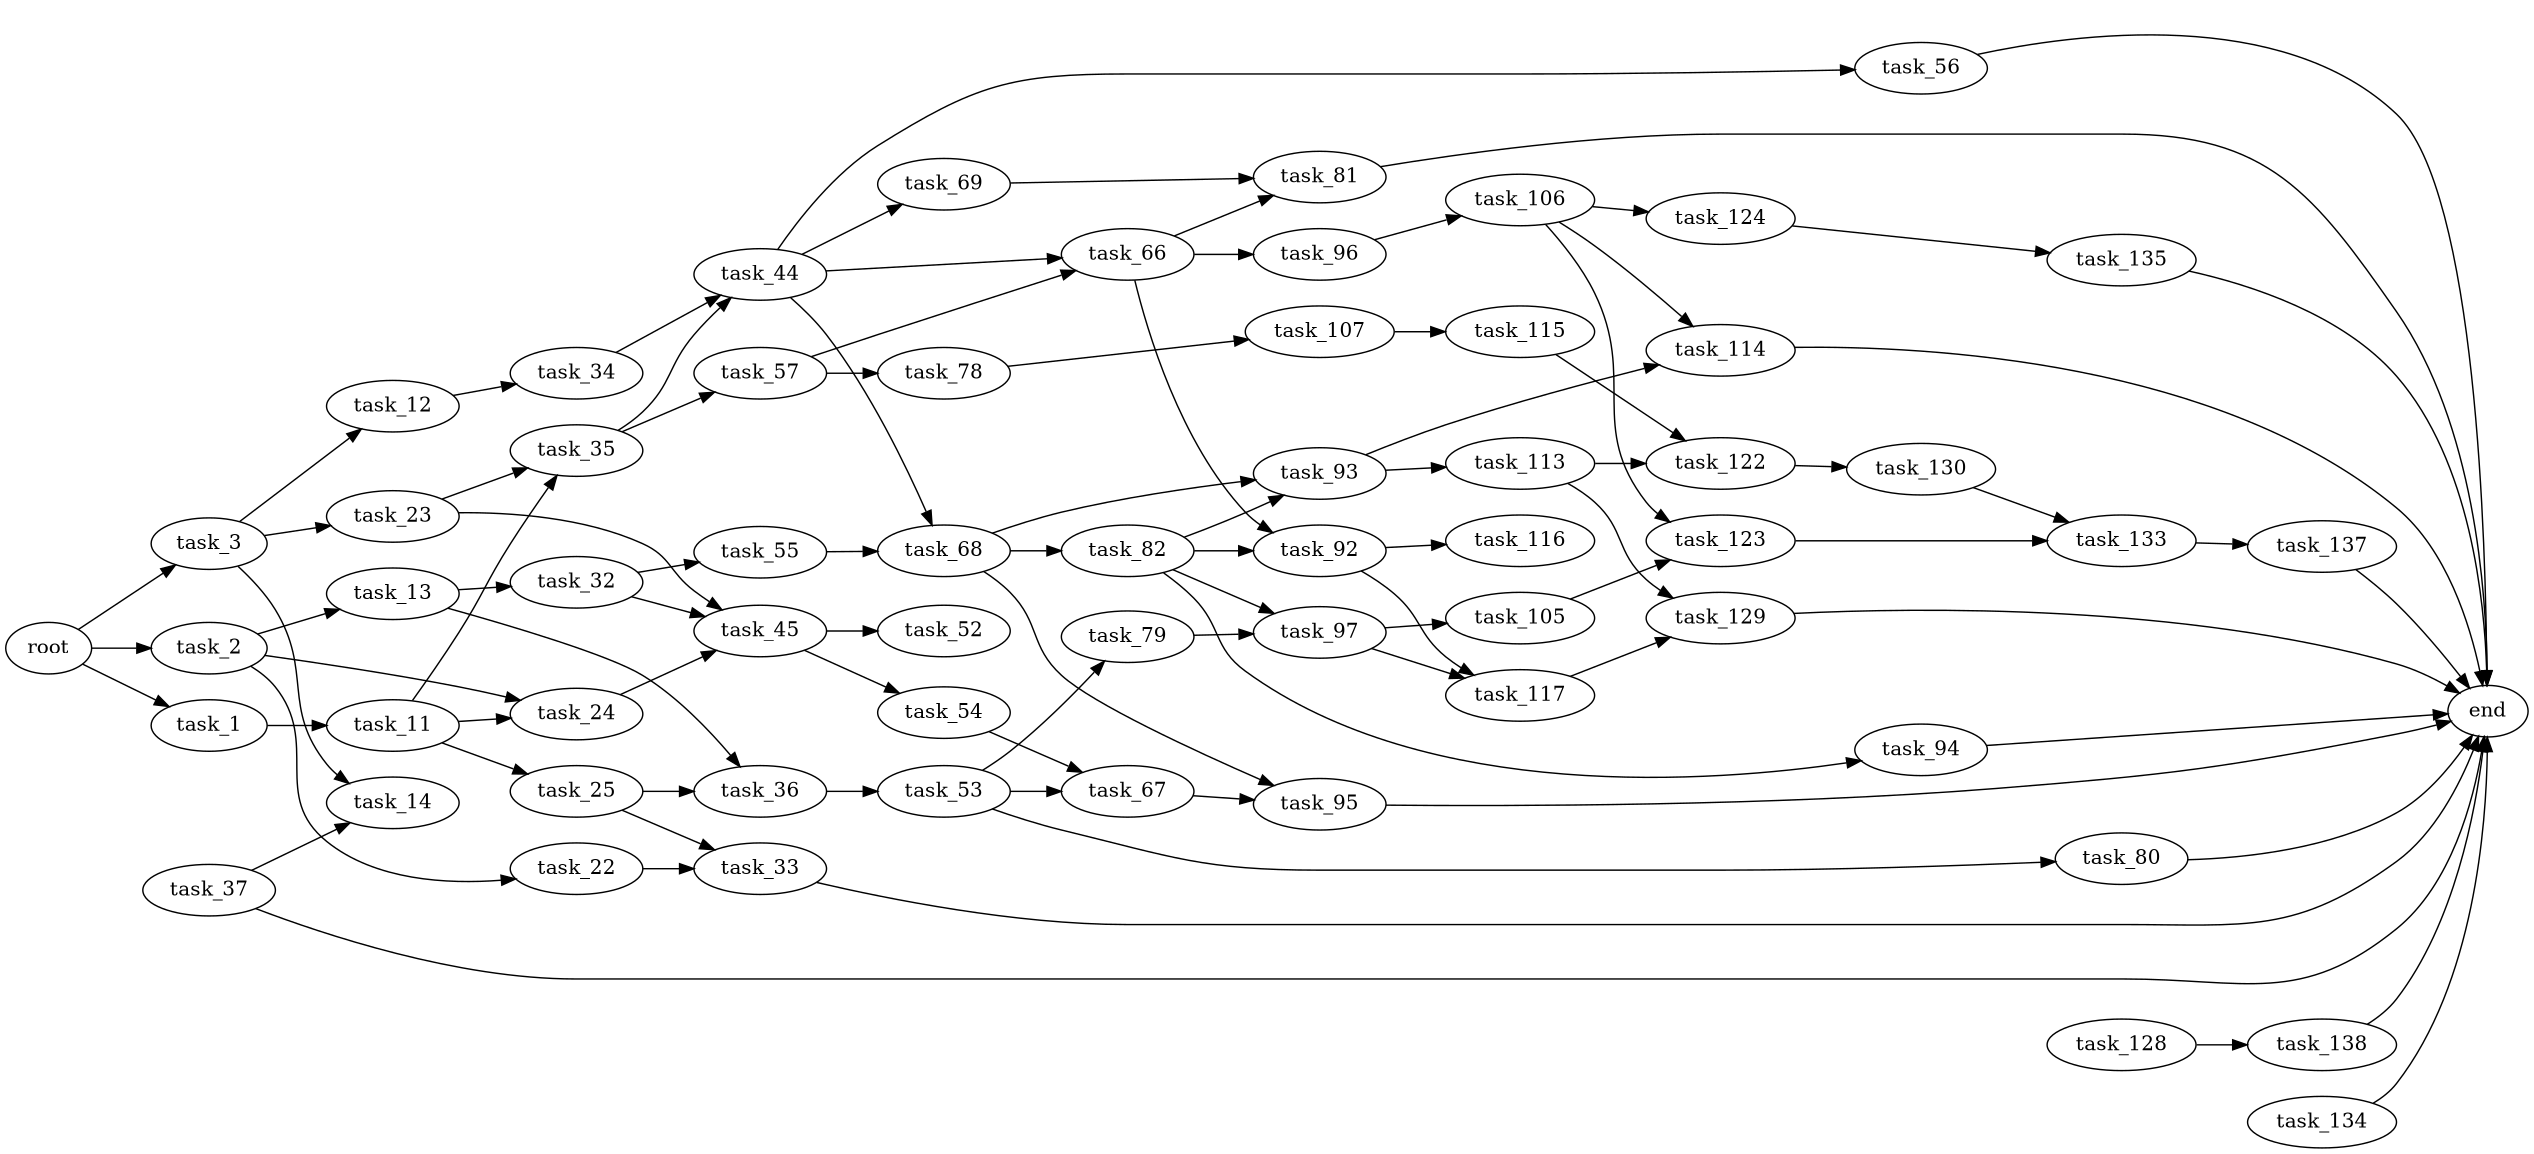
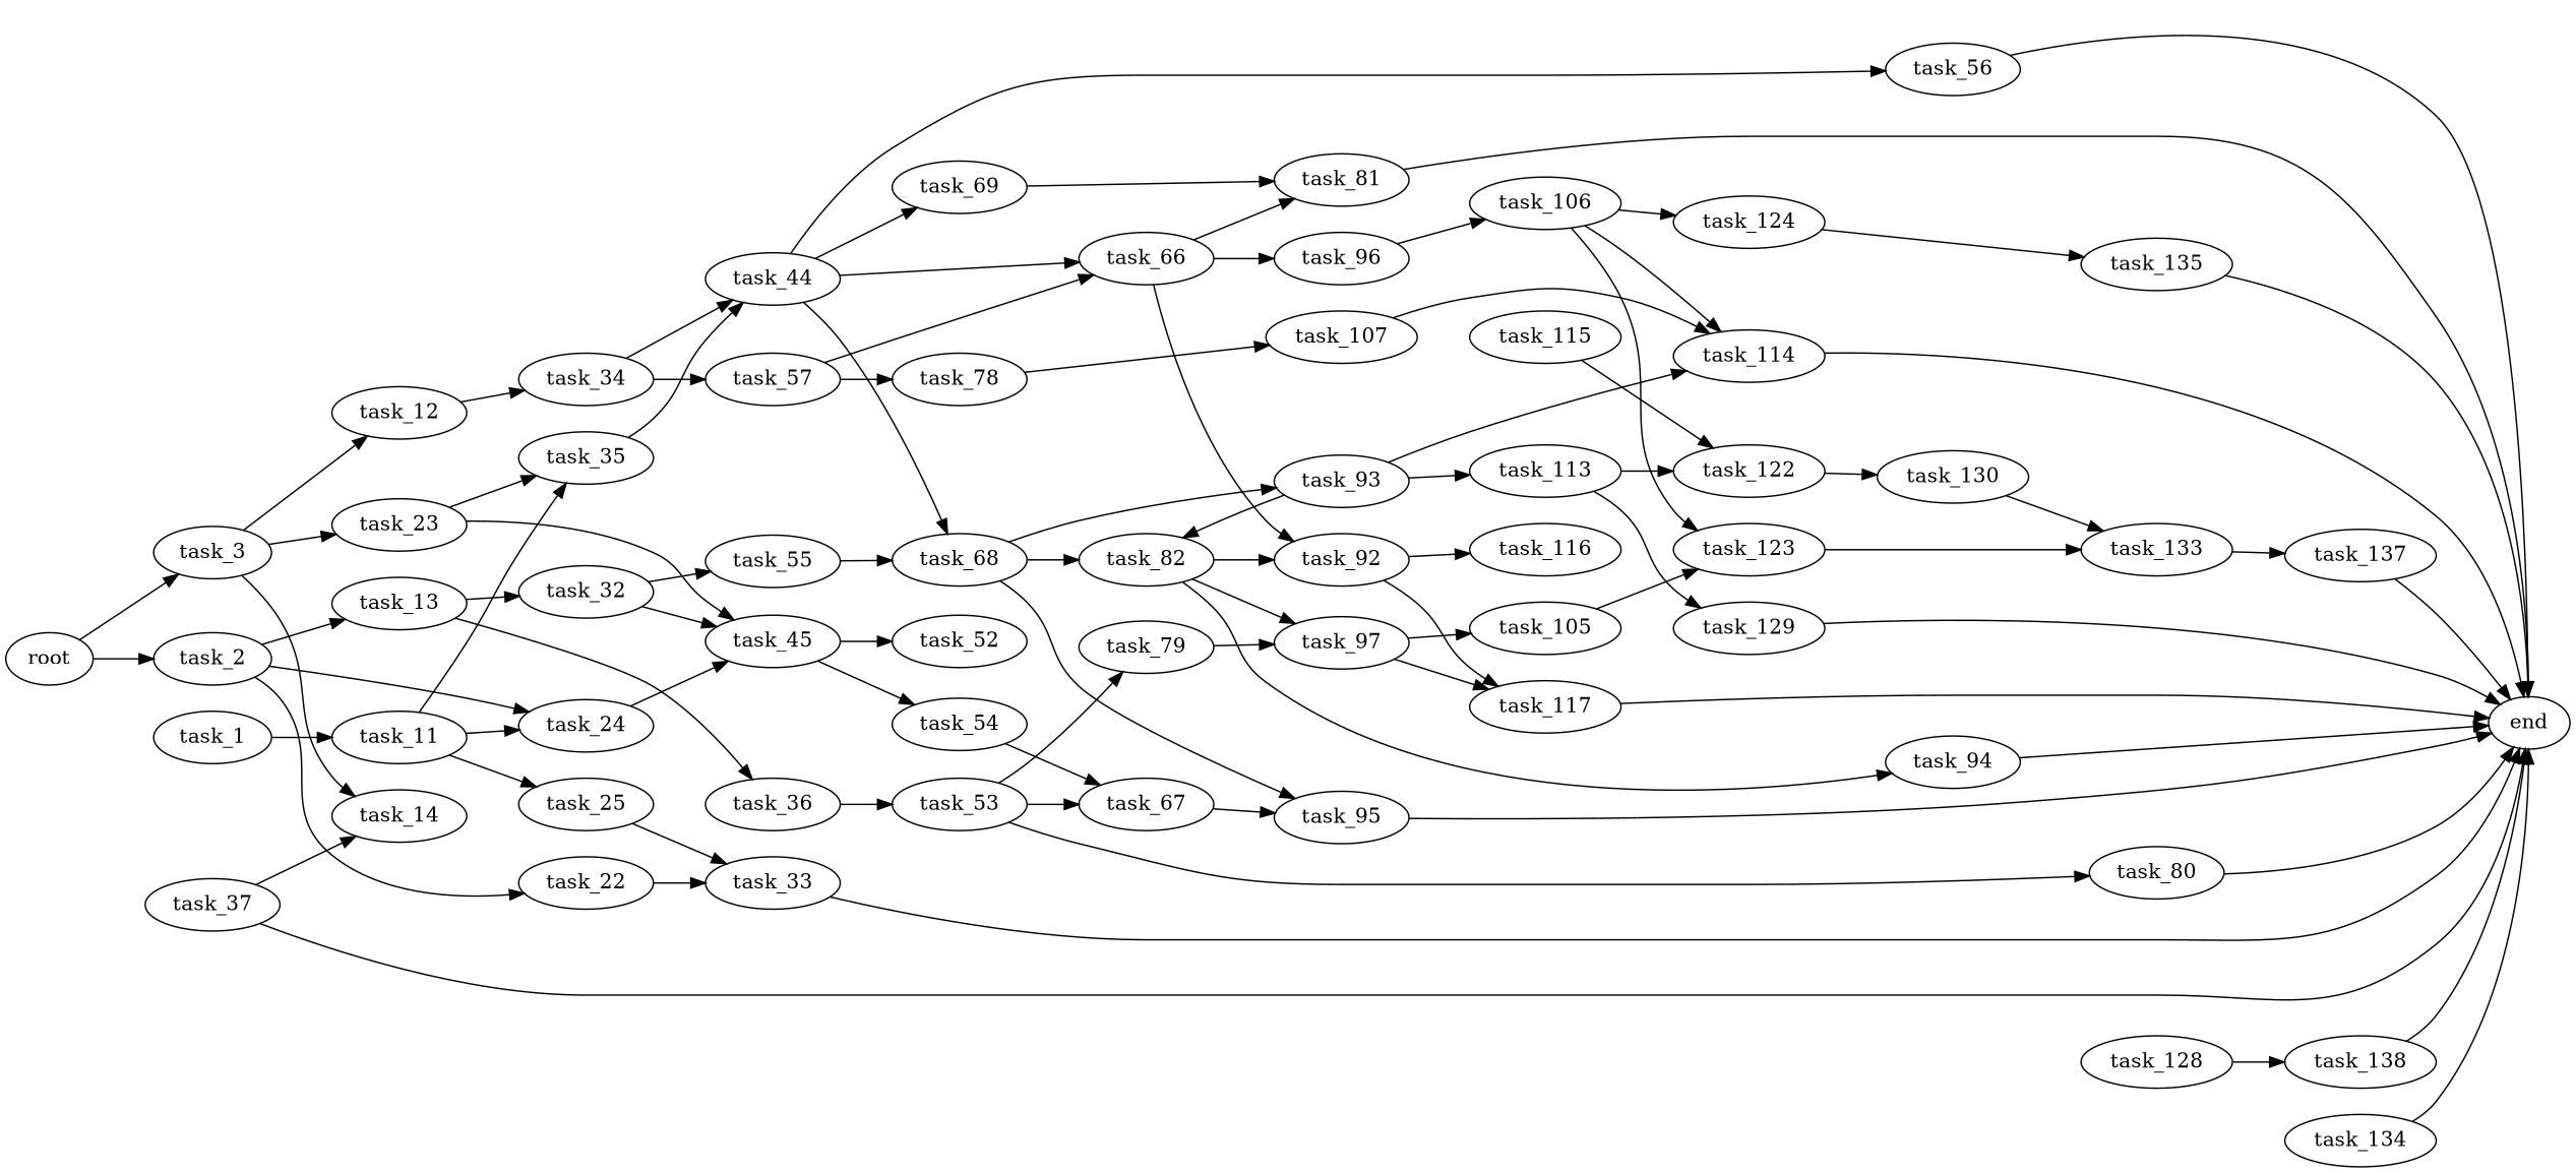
  digraph {
    rankdir=LR
    root
    task_1
    task_2
    task_3
    task_11
    task_13
    task_22
    task_24
    task_12
    task_14
    task_23
    task_25
    task_35
    task_32
    task_36
    task_33
    task_45
    task_34
    task_44
    task_57
    task_55
    task_53
    end
    task_52
    task_54
    task_37
    task_68
    task_56
    task_66
    task_69
    task_78
    task_67
    task_79
    task_80
    task_95
    task_82
    task_93
    task_81
    task_92
    task_96
    task_107
    task_97
    task_116
    task_117
    task_106
    task_94
    task_113
    task_114
    task_105
    task_115
    task_123
    task_124
    task_122
    task_129
    task_128
    task_138
    task_130
    task_133
    task_135
    task_134
    task_137
-   root -> task_1
    root -> task_2
    root -> task_3
    task_1 -> task_11
    task_2 -> task_13
    task_2 -> task_22
    task_2 -> task_24
    task_3 -> task_12
    task_3 -> task_14
    task_3 -> task_23
    task_11 -> task_24
    task_11 -> task_25
    task_11 -> task_35
    task_13 -> task_32
    task_13 -> task_36
    task_22 -> task_33
    task_24 -> task_45
    task_12 -> task_34
    task_23 -> task_35
    task_23 -> task_45
-   task_25 -> task_36
    task_25 -> task_33
    task_35 -> task_44
-   task_35 -> task_57
+   task_34 -> task_57
    task_32 -> task_45
    task_32 -> task_55
    task_36 -> task_53
    task_33 -> end
    task_45 -> task_52
    task_45 -> task_54
    task_34 -> task_44
    task_44 -> task_68
    task_44 -> task_56
    task_44 -> task_66
    task_44 -> task_69
    task_57 -> task_66
    task_57 -> task_78
    task_55 -> task_68
    task_53 -> task_67
    task_53 -> task_79
    task_53 -> task_80
    task_54 -> task_67
    task_37 -> task_14
    task_37 -> end
    task_68 -> task_95
    task_68 -> task_82
    task_68 -> task_93
    task_56 -> end
    task_66 -> task_81
    task_66 -> task_92
    task_66 -> task_96
    task_69 -> task_81
    task_78 -> task_107
    task_67 -> task_95
    task_79 -> task_97
    task_80 -> end
    task_95 -> end
-   task_82 -> task_93
+   task_93 -> task_82
    task_82 -> task_92
    task_82 -> task_97
    task_82 -> task_94
    task_93 -> task_113
    task_93 -> task_114
    task_81 -> end
    task_92 -> task_116
    task_92 -> task_117
    task_96 -> task_106
-   task_107 -> task_115
+   task_107 -> task_114
    task_97 -> task_117
    task_97 -> task_105
-   task_117 -> task_129
+   task_117 -> end
    task_106 -> task_114
    task_106 -> task_123
    task_106 -> task_124
    task_94 -> end
    task_113 -> task_122
    task_113 -> task_129
    task_114 -> end
    task_105 -> task_123
    task_115 -> task_122
    task_123 -> task_133
    task_124 -> task_135
    task_122 -> task_130
    task_129 -> end
    task_128 -> task_138
    task_138 -> end
    task_130 -> task_133
    task_133 -> task_137
    task_135 -> end
    task_134 -> end
    task_137 -> end
  }
